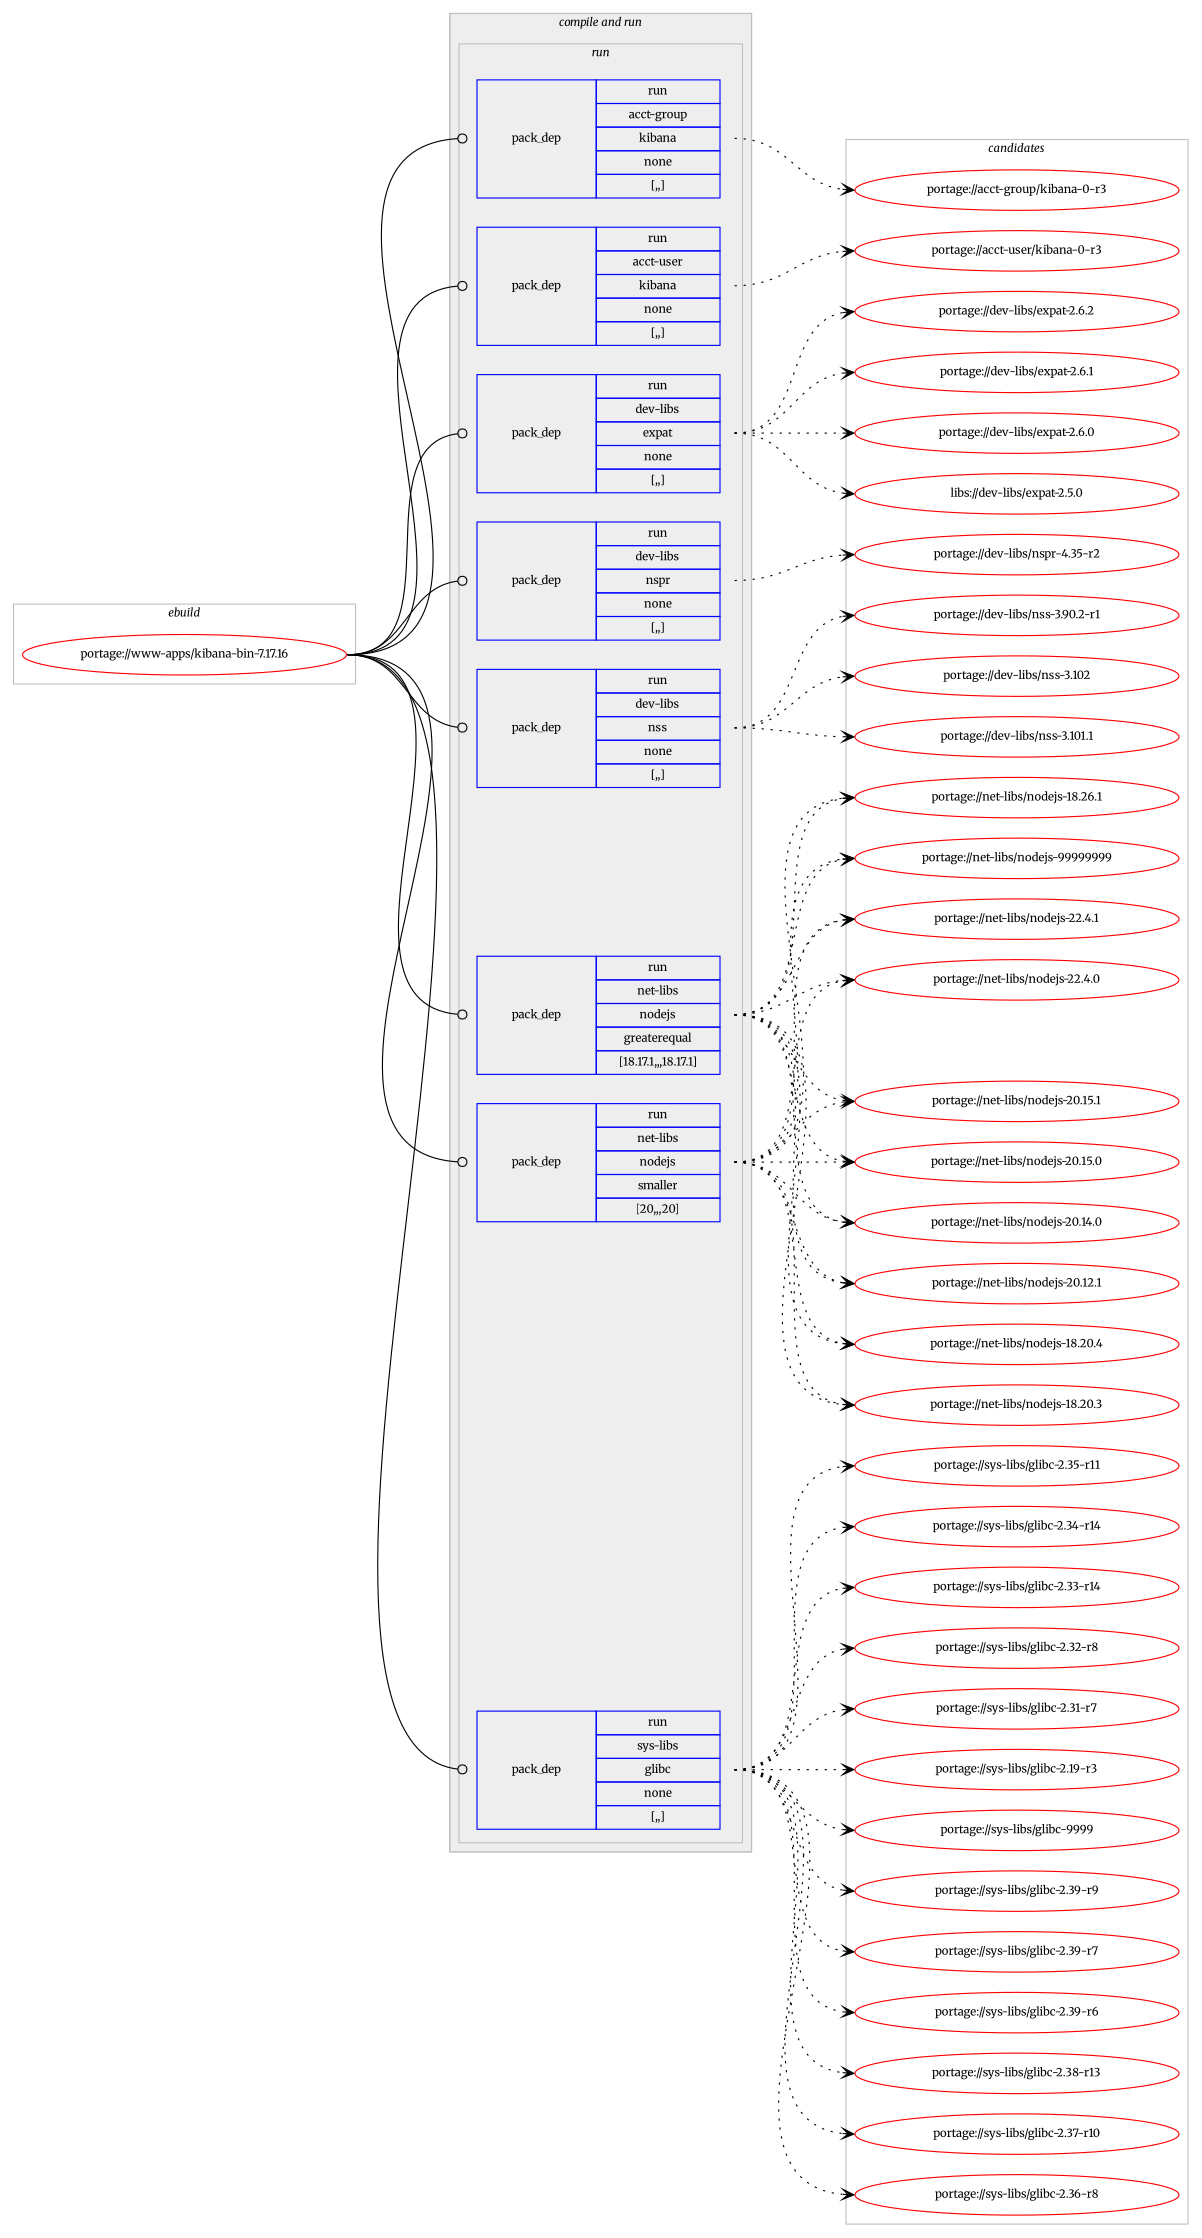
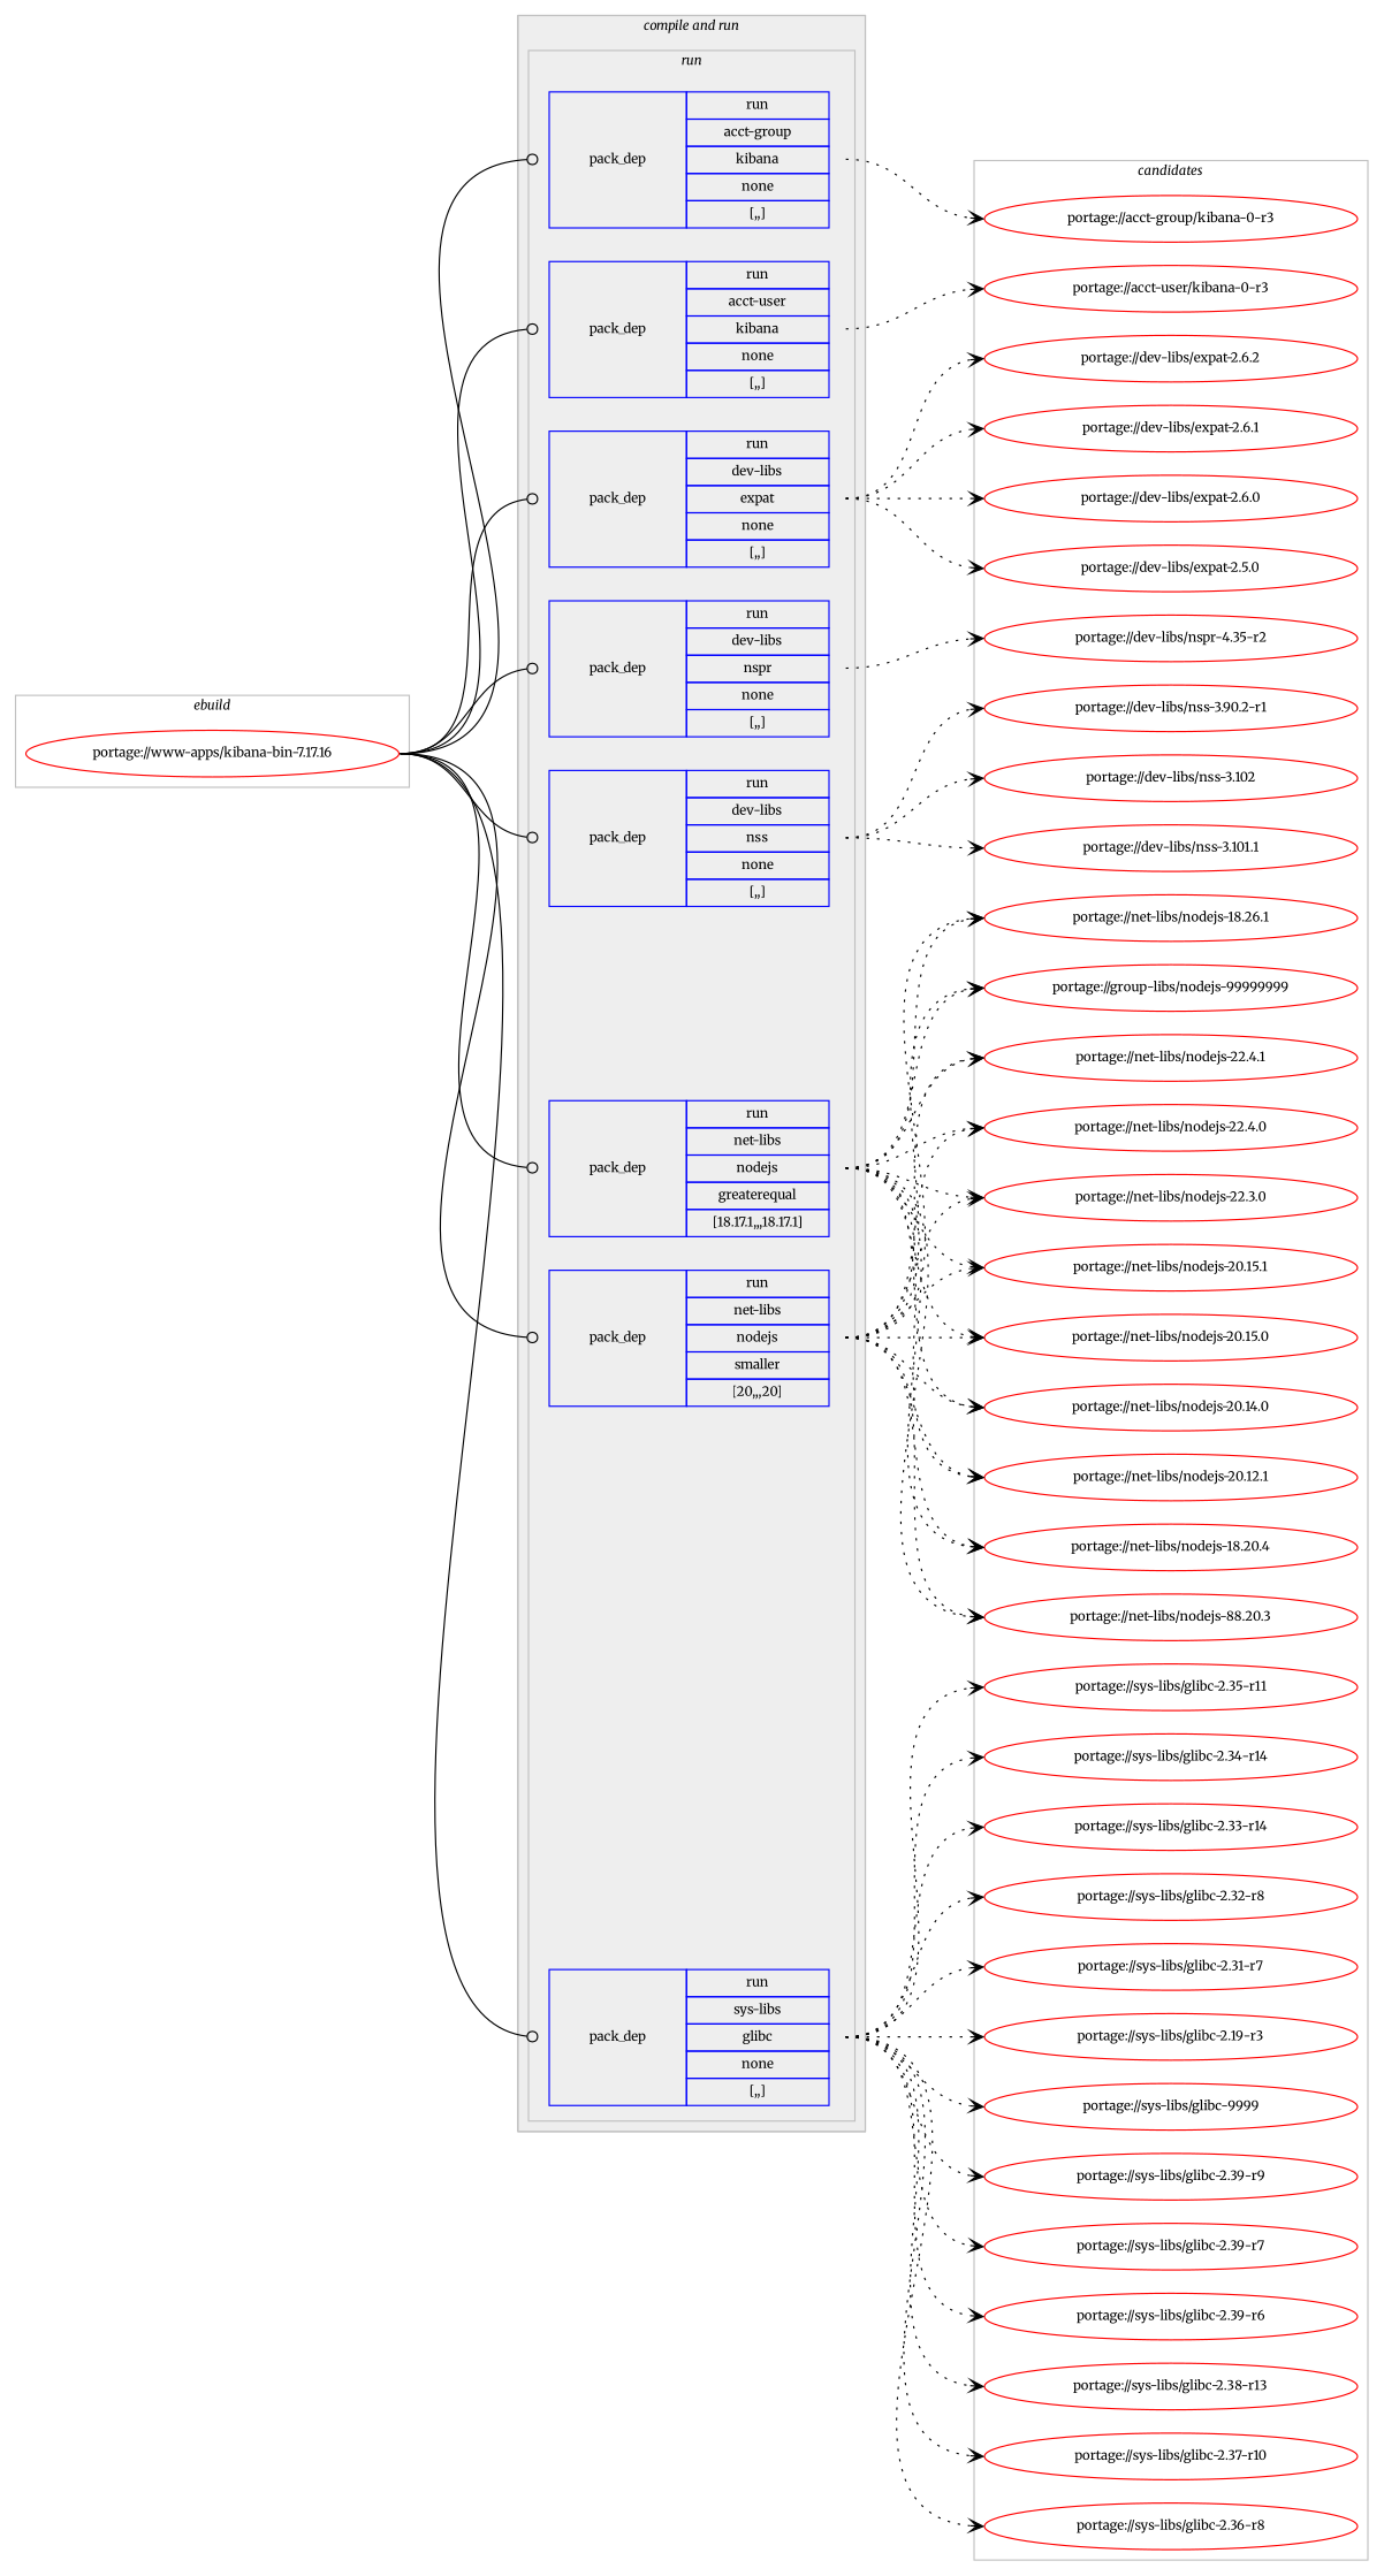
  digraph {
    compound=true
    concentrate=true
    fontname=Merriweather
    fontsize=10
    newrank=true
    rankdir=LR
    ranksep=1.5
    node [color=red fontname=Merriweather fontsize=10]
    edge [arrowhead=vee fontname=Merriweather headport=w style=dotted tailport=e weight=100]
    n1 [label="portage://www-apps/kibana-bin-7.17.16" width=4]
    n2 [color=blue label=<<TABLE BORDER="0" CELLBORDER="1" CELLSPACING="0" CELLPADDING="4" WIDTH="220"><TR><TD ROWSPAN="6" CELLPADDING="30">pack_dep</TD></TR><TR><TD WIDTH="110">run</TD></TR><TR><TD>acct-group</TD></TR><TR><TD>kibana</TD></TR><TR><TD>none</TD></TR><TR><TD>[,,]</TD></TR></TABLE>> shape=none]
    n3 [color=blue label=<<TABLE BORDER="0" CELLBORDER="1" CELLSPACING="0" CELLPADDING="4" WIDTH="220"><TR><TD ROWSPAN="6" CELLPADDING="30">pack_dep</TD></TR><TR><TD WIDTH="110">run</TD></TR><TR><TD>acct-user</TD></TR><TR><TD>kibana</TD></TR><TR><TD>none</TD></TR><TR><TD>[,,]</TD></TR></TABLE>> shape=none]
    n4 [color=blue label=<<TABLE BORDER="0" CELLBORDER="1" CELLSPACING="0" CELLPADDING="4" WIDTH="220"><TR><TD ROWSPAN="6" CELLPADDING="30">pack_dep</TD></TR><TR><TD WIDTH="110">run</TD></TR><TR><TD>dev-libs</TD></TR><TR><TD>expat</TD></TR><TR><TD>none</TD></TR><TR><TD>[,,]</TD></TR></TABLE>> shape=none]
    n5 [color=blue label=<<TABLE BORDER="0" CELLBORDER="1" CELLSPACING="0" CELLPADDING="4" WIDTH="220"><TR><TD ROWSPAN="6" CELLPADDING="30">pack_dep</TD></TR><TR><TD WIDTH="110">run</TD></TR><TR><TD>dev-libs</TD></TR><TR><TD>nspr</TD></TR><TR><TD>none</TD></TR><TR><TD>[,,]</TD></TR></TABLE>> shape=none]
    n6 [color=blue label=<<TABLE BORDER="0" CELLBORDER="1" CELLSPACING="0" CELLPADDING="4" WIDTH="220"><TR><TD ROWSPAN="6" CELLPADDING="30">pack_dep</TD></TR><TR><TD WIDTH="110">run</TD></TR><TR><TD>dev-libs</TD></TR><TR><TD>nss</TD></TR><TR><TD>none</TD></TR><TR><TD>[,,]</TD></TR></TABLE>> shape=none]
    n7 [color=blue label=<<TABLE BORDER="0" CELLBORDER="1" CELLSPACING="0" CELLPADDING="4" WIDTH="220"><TR><TD ROWSPAN="6" CELLPADDING="30">pack_dep</TD></TR><TR><TD WIDTH="110">run</TD></TR><TR><TD>net-libs</TD></TR><TR><TD>nodejs</TD></TR><TR><TD>greaterequal</TD></TR><TR><TD>[18.17.1,,,18.17.1]</TD></TR></TABLE>> shape=none]
    n8 [color=blue label=<<TABLE BORDER="0" CELLBORDER="1" CELLSPACING="0" CELLPADDING="4" WIDTH="220"><TR><TD ROWSPAN="6" CELLPADDING="30">pack_dep</TD></TR><TR><TD WIDTH="110">run</TD></TR><TR><TD>net-libs</TD></TR><TR><TD>nodejs</TD></TR><TR><TD>smaller</TD></TR><TR><TD>[20,,,20]</TD></TR></TABLE>> shape=none]
    n9 [color=blue label=<<TABLE BORDER="0" CELLBORDER="1" CELLSPACING="0" CELLPADDING="4" WIDTH="220"><TR><TD ROWSPAN="6" CELLPADDING="30">pack_dep</TD></TR><TR><TD WIDTH="110">run</TD></TR><TR><TD>sys-libs</TD></TR><TR><TD>glibc</TD></TR><TR><TD>none</TD></TR><TR><TD>[,,]</TD></TR></TABLE>> shape=none]
    n10 [label="portage://acct-group/kibana-0-r3" width=4]
    n11 [label="portage://acct-user/kibana-0-r3" width=4]
    n12 [label="portage://dev-libs/expat-2.6.2" width=4]
    n13 [label="portage://dev-libs/expat-2.6.1" width=4]
    n14 [label="portage://dev-libs/expat-2.6.0" width=4]
-   n15 [label="libs://dev-libs/expat-2.5.0" width=4]
+   n15 [label="portage://dev-libs/expat-2.5.0" width=4]
    n16 [label="portage://dev-libs/nspr-4.35-r2" width=4]
    n17 [label="portage://dev-libs/nss-3.102" width=4]
    n18 [label="portage://dev-libs/nss-3.101.1" width=4]
    n19 [label="portage://dev-libs/nss-3.90.2-r1" width=4]
-   n20 [label="portage://net-libs/nodejs-99999999" width=4]
+   n20 [label="portage://group-libs/nodejs-99999999" width=4]
    n21 [label="portage://net-libs/nodejs-22.4.1" width=4]
    n22 [label="portage://net-libs/nodejs-22.4.0" width=4]
+   n23 [label="portage://net-libs/nodejs-22.3.0" width=4]
    n24 [label="portage://net-libs/nodejs-20.15.1" width=4]
    n25 [label="portage://net-libs/nodejs-20.15.0" width=4]
    n26 [label="portage://net-libs/nodejs-20.14.0" width=4]
    n27 [label="portage://net-libs/nodejs-20.12.1" width=4]
    n28 [label="portage://net-libs/nodejs-18.20.4" width=4]
-   n29 [label="portage://net-libs/nodejs-18.20.3" width=4]
+   n29 [label="portage://net-libs/nodejs-88.20.3" width=4]
    n30 [label="portage://net-libs/nodejs-18.26.1" width=4]
    n31 [label="portage://sys-libs/glibc-9999" width=4]
    n32 [label="portage://sys-libs/glibc-2.39-r9" width=4]
    n33 [label="portage://sys-libs/glibc-2.39-r7" width=4]
    n34 [label="portage://sys-libs/glibc-2.39-r6" width=4]
    n35 [label="portage://sys-libs/glibc-2.38-r13" width=4]
    n36 [label="portage://sys-libs/glibc-2.37-r10" width=4]
    n37 [label="portage://sys-libs/glibc-2.36-r8" width=4]
    n38 [label="portage://sys-libs/glibc-2.35-r11" width=4]
    n39 [label="portage://sys-libs/glibc-2.34-r14" width=4]
    n40 [label="portage://sys-libs/glibc-2.33-r14" width=4]
    n41 [label="portage://sys-libs/glibc-2.32-r8" width=4]
    n42 [label="portage://sys-libs/glibc-2.31-r7" width=4]
    n43 [label="portage://sys-libs/glibc-2.19-r3" width=4]
    subgraph cluster_1 {
      color=gray
      label=<<i>ebuild</i>>
      rank=same
      n1
    }
    subgraph cluster_2 {
      color=gray
      label=<<i>dependencies</i>>
      subgraph cluster_3 {
        color=gray
        fillcolor="#eeeeee"
        label=<<i>compile</i>>
        style=filled
      }
      subgraph cluster_4 {
        color=gray
        fillcolor="#eeeeee"
        label=<<i>compile and run</i>>
        style=filled
      }
      subgraph cluster_5 {
        color=gray
        fillcolor="#eeeeee"
        label=<<i>run</i>>
        style=filled
        subgraph sub_6 {
          color=gray
          fillcolor="#eeeeee"
          label=<<i>run</i>>
          style=filled
          n2
        }
        subgraph sub_7 {
          color=gray
          fillcolor="#eeeeee"
          label=<<i>run</i>>
          style=filled
          n3
        }
        subgraph sub_8 {
          color=gray
          fillcolor="#eeeeee"
          label=<<i>run</i>>
          style=filled
          n4
        }
        subgraph sub_9 {
          color=gray
          fillcolor="#eeeeee"
          label=<<i>run</i>>
          style=filled
          n5
        }
        subgraph sub_10 {
          color=gray
          fillcolor="#eeeeee"
          label=<<i>run</i>>
          style=filled
          n6
        }
        subgraph sub_11 {
          color=gray
          fillcolor="#eeeeee"
          label=<<i>run</i>>
          style=filled
          n7
        }
        subgraph sub_12 {
          color=gray
          fillcolor="#eeeeee"
          label=<<i>run</i>>
          style=filled
          n8
        }
        subgraph sub_13 {
          color=gray
          fillcolor="#eeeeee"
          label=<<i>run</i>>
          style=filled
          n9
        }
      }
    }
    subgraph cluster_14 {
      color=gray
      label=<<i>candidates</i>>
      rank=same
      subgraph sub_15 {
        color=black
        label=<<i>candidates</i>>
        nodesep=1
        rank=same
        n10
      }
      subgraph sub_16 {
        color=black
        label=<<i>candidates</i>>
        nodesep=1
        rank=same
        n11
      }
      subgraph sub_17 {
        color=black
        label=<<i>candidates</i>>
        nodesep=1
        rank=same
        n12
        n13
        n14
        n15
      }
      subgraph sub_18 {
        color=black
        label=<<i>candidates</i>>
        nodesep=1
        rank=same
        n16
      }
      subgraph sub_19 {
        color=black
        label=<<i>candidates</i>>
        nodesep=1
        rank=same
        n17
        n18
        n19
      }
      subgraph sub_20 {
        color=black
        label=<<i>candidates</i>>
        nodesep=1
        rank=same
        n20
        n21
        n22
+       n23
        n24
        n25
        n26
        n27
        n28
        n29
        n30
      }
      subgraph sub_21 {
        color=black
        label=<<i>candidates</i>>
        nodesep=1
        rank=same
        n20
        n21
        n22
+       n23
        n24
        n25
        n26
        n27
        n28
        n29
        n30
      }
      subgraph sub_22 {
        color=black
        label=<<i>candidates</i>>
        nodesep=1
        rank=same
        n31
        n32
        n33
        n34
        n35
        n36
        n37
        n38
        n39
        n40
        n41
        n42
        n43
      }
    }
    n1 -> n2 [arrowhead=odot style=solid weight=20]
    n1 -> n3 [arrowhead=odot style=solid weight=20]
    n1 -> n4 [arrowhead=odot style=solid weight=20]
    n1 -> n5 [arrowhead=odot style=solid weight=20]
    n1 -> n6 [arrowhead=odot style=solid weight=20]
    n1 -> n7 [arrowhead=odot style=solid weight=20]
    n1 -> n8 [arrowhead=odot style=solid weight=20]
    n1 -> n9 [arrowhead=odot style=solid weight=20]
    n2 -> n10
    n3 -> n11
    n4 -> n12
    n4 -> n13
    n4 -> n14
    n4 -> n15
    n5 -> n16
    n6 -> n17
    n6 -> n18
    n6 -> n19
    n7 -> n20
    n7 -> n21
    n7 -> n22
+   n7 -> n23
    n7 -> n24
    n7 -> n25
    n7 -> n26
    n7 -> n27
    n7 -> n28
    n7 -> n29
    n7 -> n30
    n8 -> n20
    n8 -> n21
    n8 -> n22
+   n8 -> n23
    n8 -> n24
    n8 -> n25
    n8 -> n26
    n8 -> n27
    n8 -> n28
    n8 -> n29
    n8 -> n30
    n9 -> n31
    n9 -> n32
    n9 -> n33
    n9 -> n34
    n9 -> n35
    n9 -> n36
    n9 -> n37
    n9 -> n38
    n9 -> n39
    n9 -> n40
    n9 -> n41
    n9 -> n42
    n9 -> n43
  }
